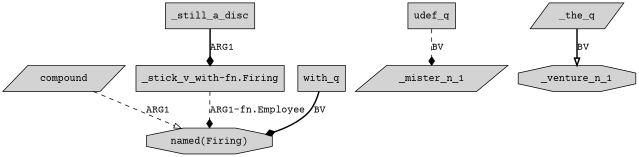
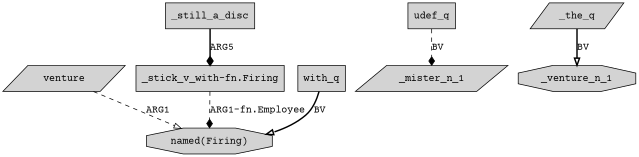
  digraph {
    fontname="Courier Prime"
    node [fontname="Courier Prime" shape=box style=filled]
    edge [arrowhead=diamond fontname="Courier Prime" style=dashed]
-   compound [shape=parallelogram]
+   compound [shape=parallelogram label=venture]
    n2 [label="named(Firing)" shape=octagon]
    _mister_n_1 [shape=parallelogram]
    udef_q
    _the_q [shape=parallelogram]
    _venture_n_1 [shape=octagon]
    "_stick_v_with-fn.Firing"
    n8 [label=with_q]
    _still_a_disc
    compound -> n2 [arrowhead=onormal label=ARG1]
    udef_q -> _mister_n_1 [label=BV]
    _the_q -> _venture_n_1 [arrowhead=onormal label=BV style=bold]
    "_stick_v_with-fn.Firing" -> n2 [label="ARG1-fn.Employee"]
-   n8 -> n2 [label=BV style=bold]
-   _still_a_disc -> "_stick_v_with-fn.Firing" [label=ARG1 style=bold]
+   n8 -> n2 [arrowhead=onormal label=BV style=bold]
+   _still_a_disc -> "_stick_v_with-fn.Firing" [label=ARG5 style=bold]
  }
